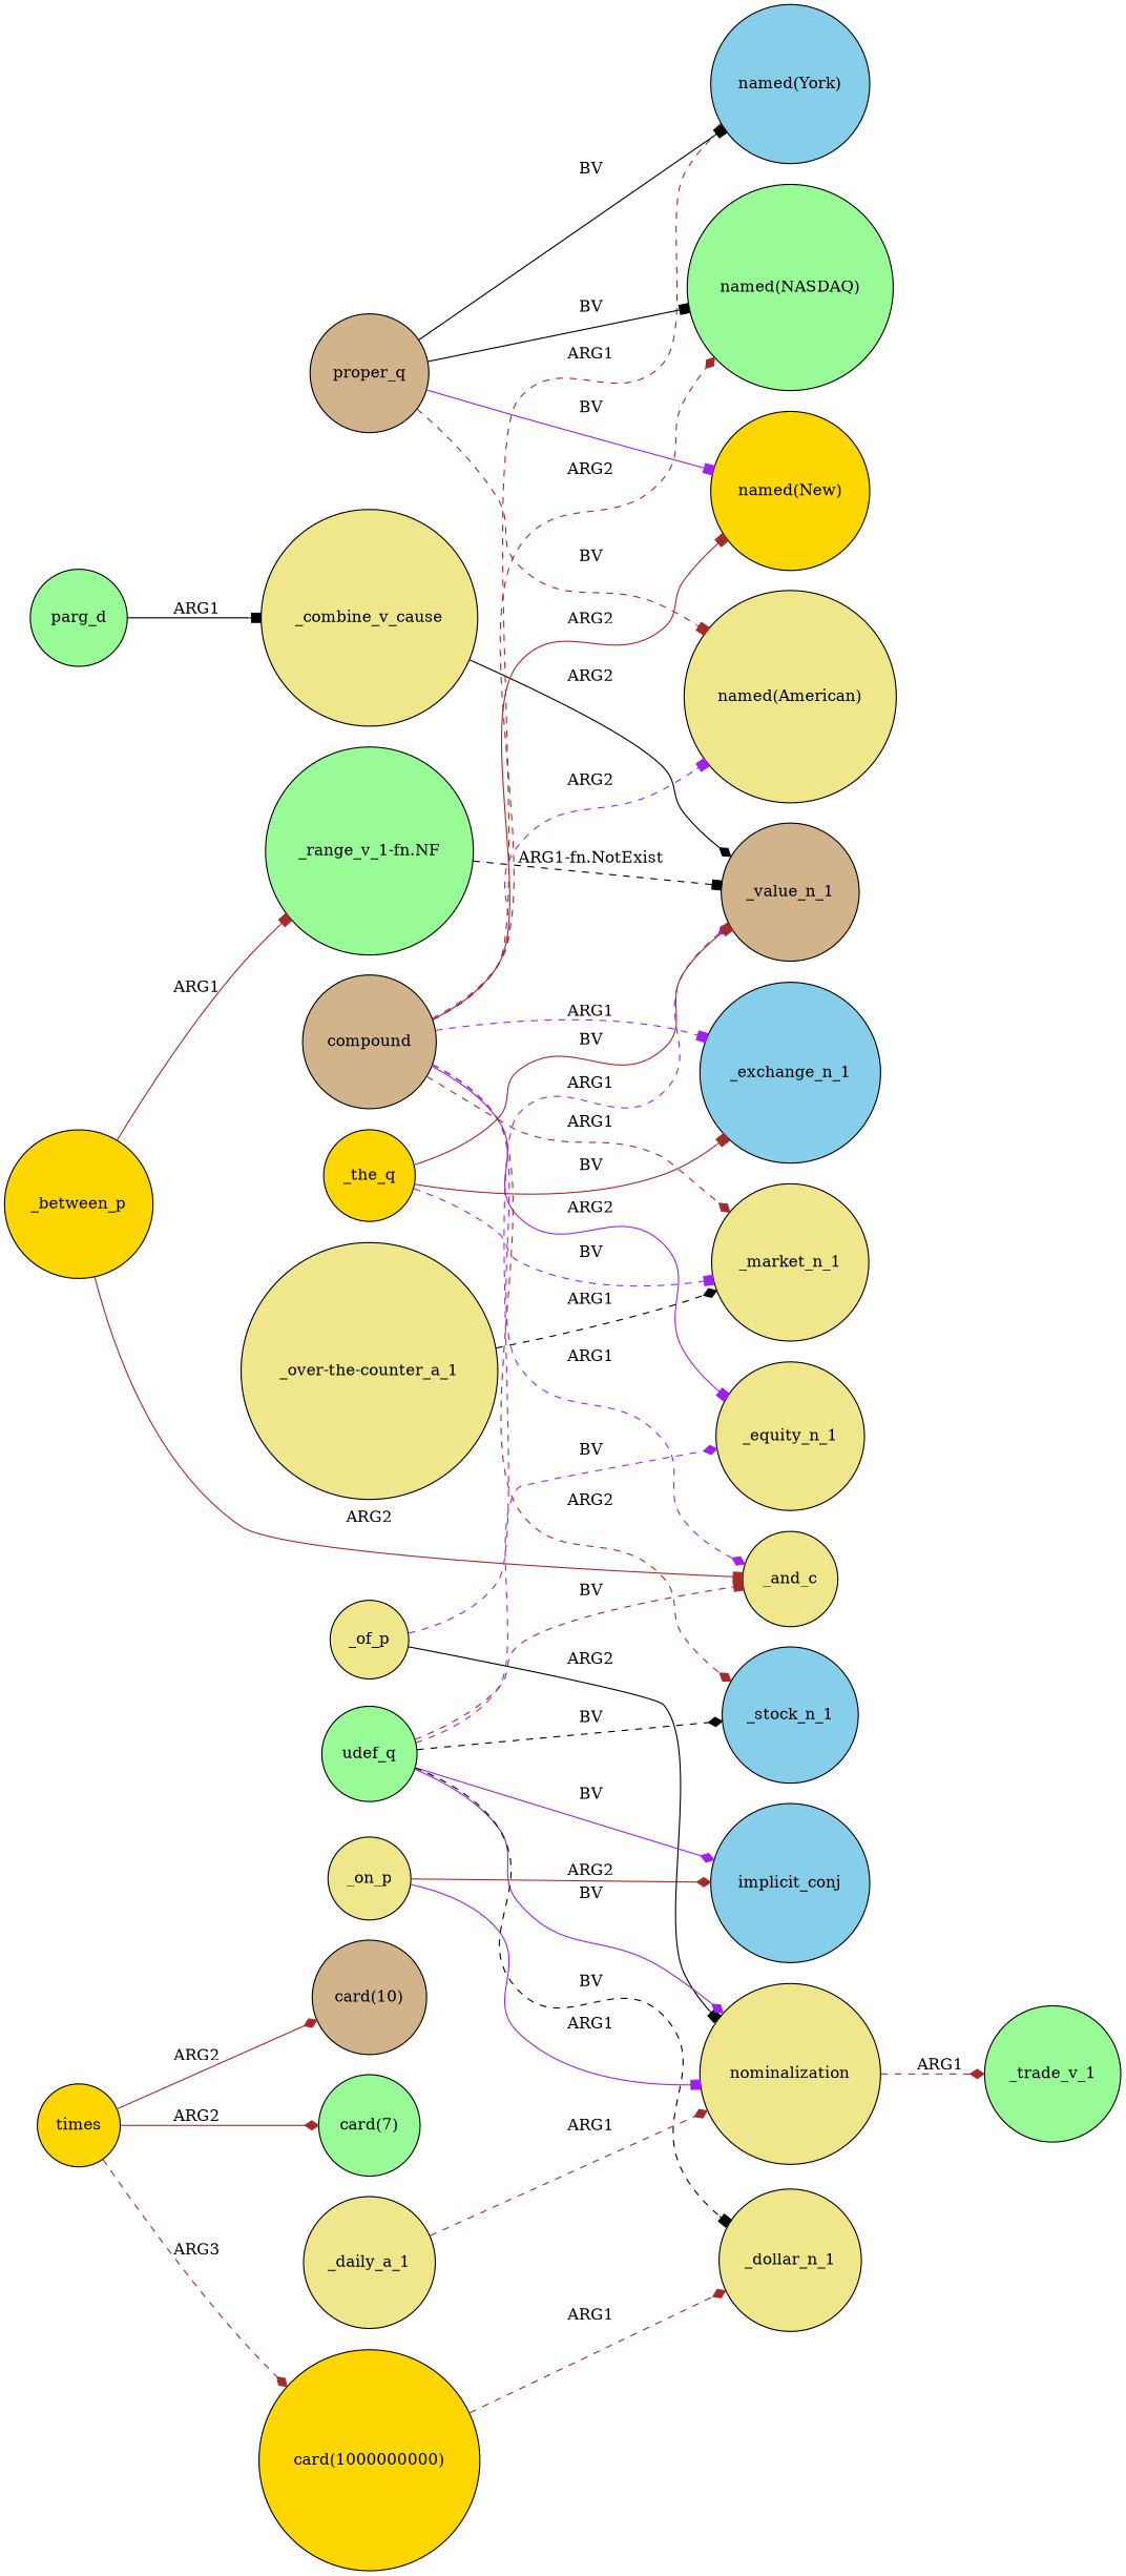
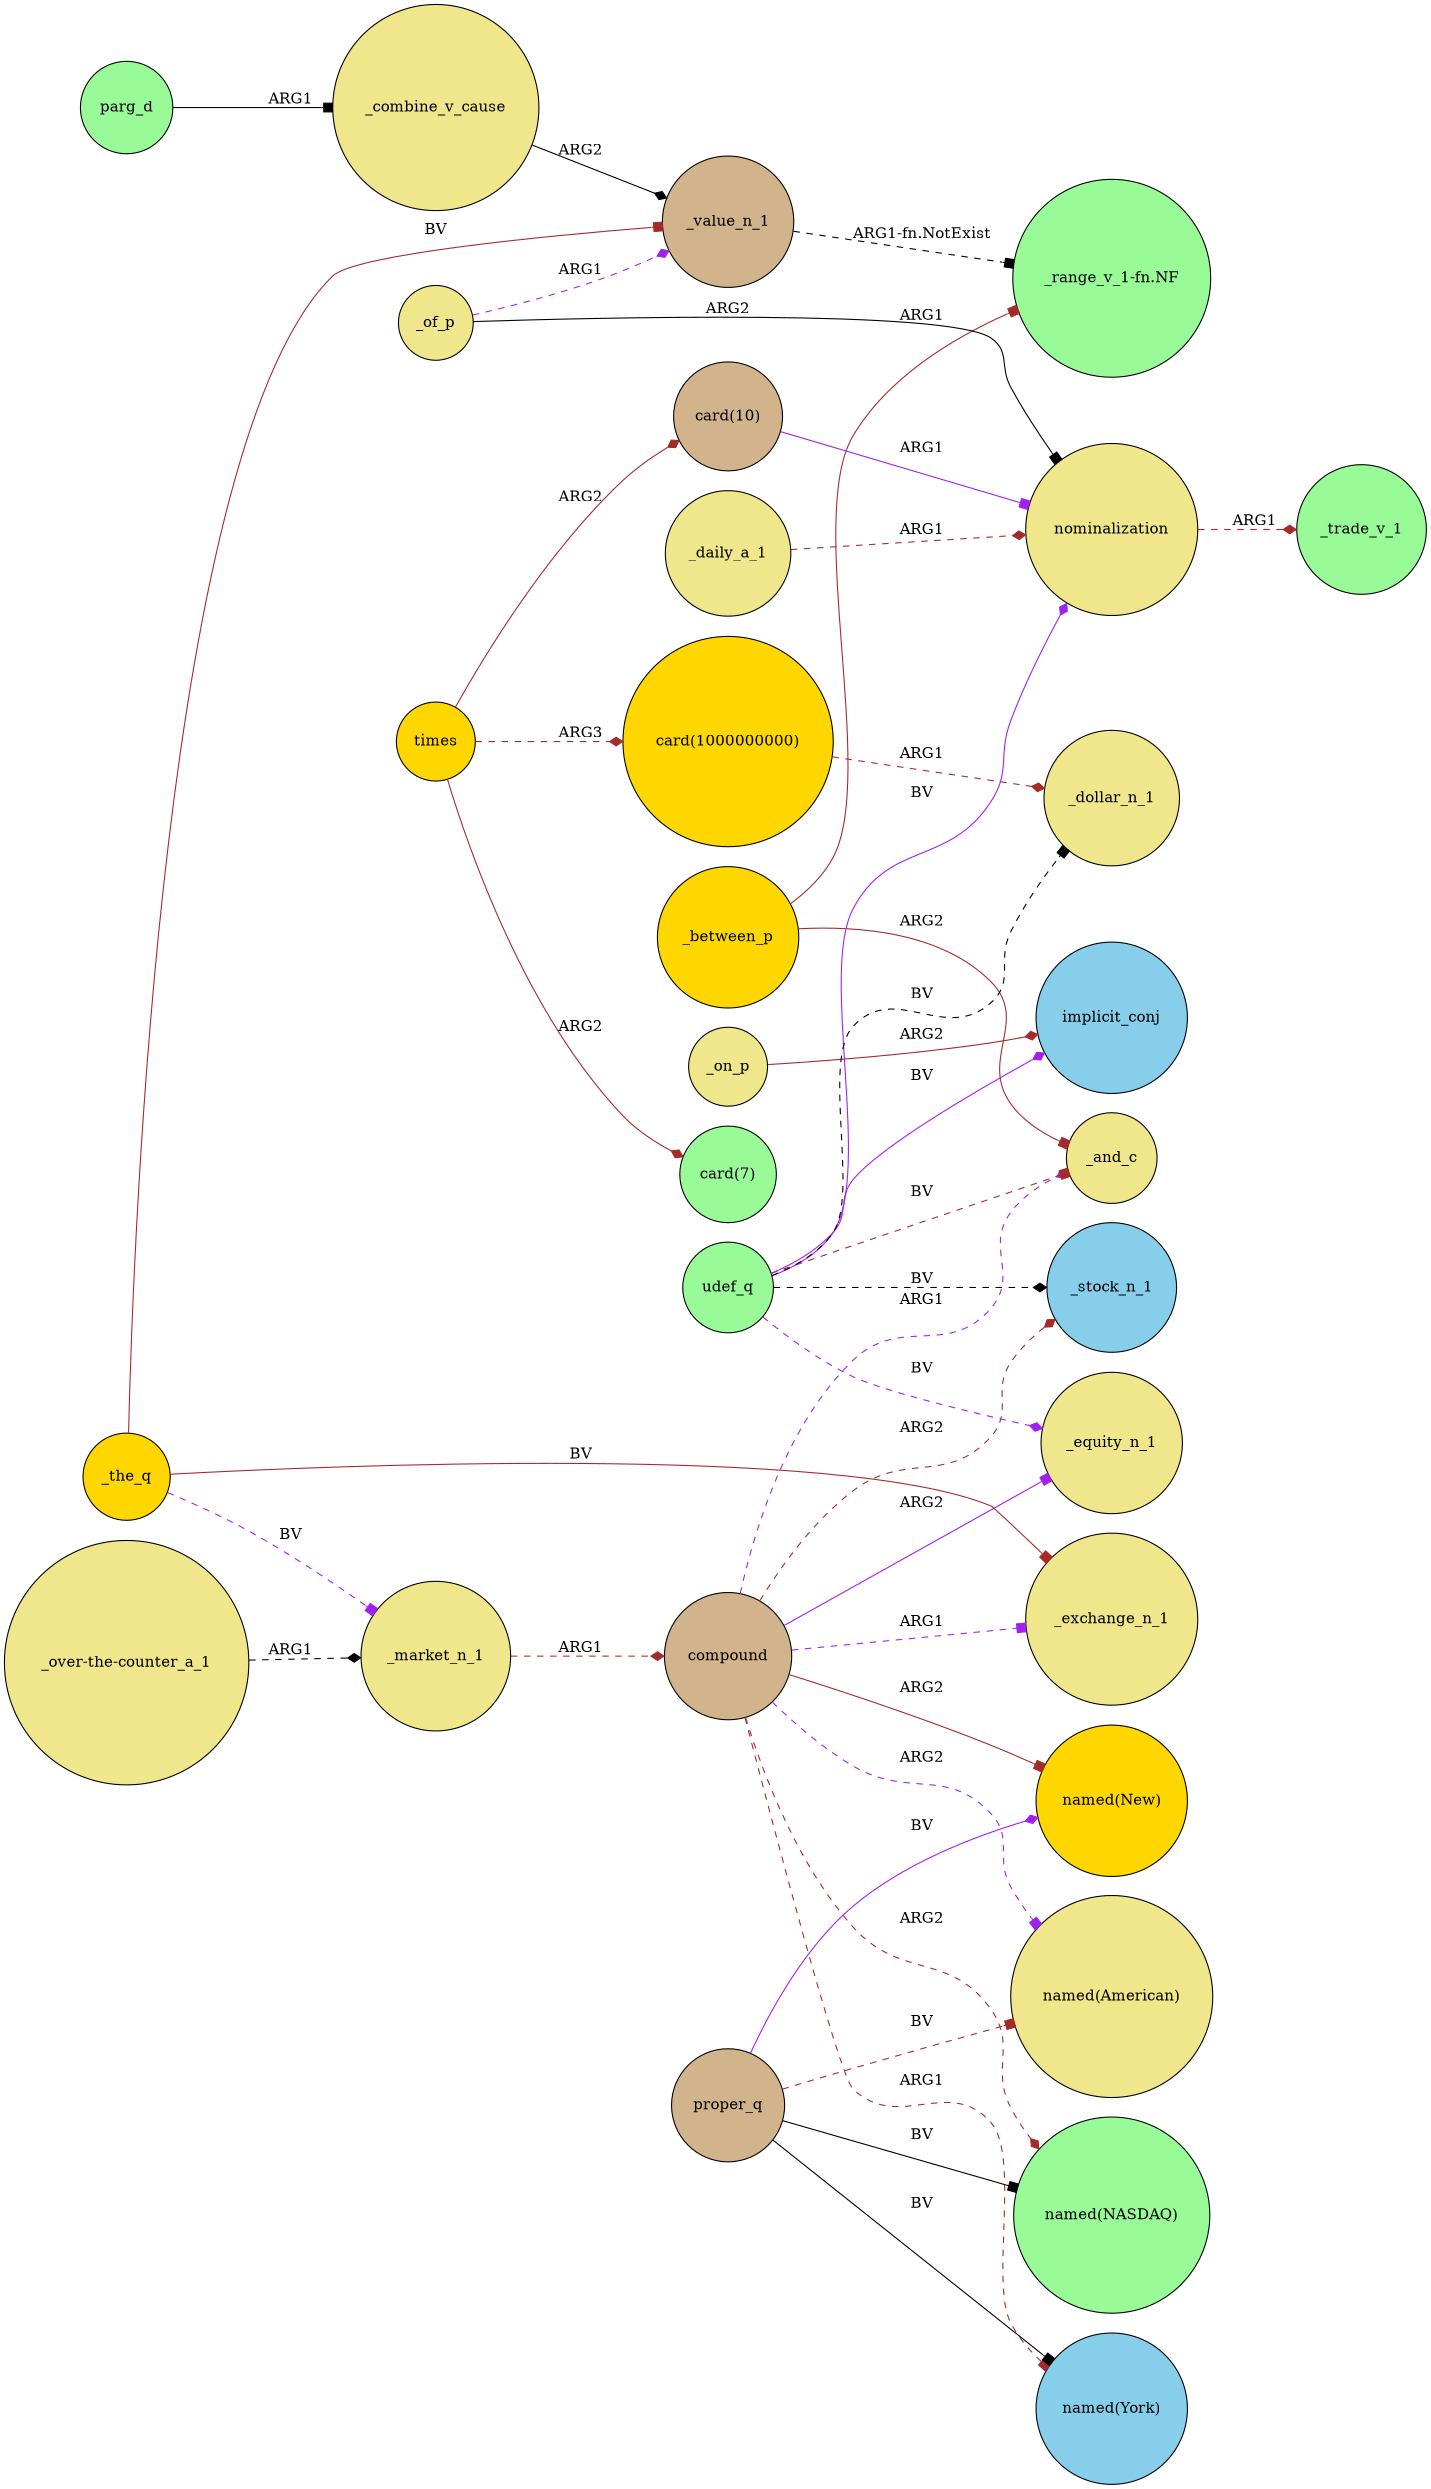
  digraph {
    rankdir=LR
    node [fillcolor=khaki shape=circle style=filled]
    edge [arrowhead=box color=brown style=dashed]
    parg_d [fillcolor=palegreen]
    _combine_v_cause
    _value_n_1 [fillcolor=tan]
    compound [fillcolor=tan]
    "named(New)" [fillcolor=gold]
    "named(American)"
    "named(NASDAQ)" [fillcolor=palegreen]
    _equity_n_1
    _stock_n_1 [fillcolor=skyblue]
    "named(York)" [fillcolor=skyblue]
-   _exchange_n_1 [fillcolor=skyblue]
+   _exchange_n_1
    _market_n_1
    _and_c
    _trade_v_1 [fillcolor=palegreen]
    nominalization
    proper_q [fillcolor=tan]
    _on_p
    implicit_conj [fillcolor=skyblue]
    _between_p [fillcolor=gold]
    "_range_v_1-fn.NF" [fillcolor=palegreen]
    _of_p
    udef_q [fillcolor=palegreen]
    _dollar_n_1
    times [fillcolor=gold]
    "card(1000000000)" [fillcolor=gold]
    "card(10)" [fillcolor=tan]
    "card(7)" [fillcolor=palegreen]
    _the_q [fillcolor=gold]
    _daily_a_1
    "_over-the-counter_a_1"
    parg_d -> _combine_v_cause [color=black label=ARG1 style=solid]
    _combine_v_cause -> _value_n_1 [arrowhead=diamond color=black label=ARG2 style=solid]
    compound -> "named(New)" [label=ARG2 style=solid]
    compound -> "named(American)" [color=purple label=ARG2]
    compound -> "named(NASDAQ)" [arrowhead=diamond label=ARG2]
    compound -> _equity_n_1 [color=purple label=ARG2 style=solid]
    compound -> _stock_n_1 [arrowhead=diamond label=ARG2]
    compound -> "named(York)" [label=ARG1]
    compound -> _exchange_n_1 [color=purple label=ARG1]
-   compound -> _market_n_1 [arrowhead=diamond label=ARG1]
+   _market_n_1 -> compound [arrowhead=diamond label=ARG1]
    compound -> _and_c [arrowhead=diamond color=purple label=ARG1]
    nominalization -> _trade_v_1 [arrowhead=diamond label=ARG1]
-   proper_q -> "named(New)" [color=purple label=BV style=solid]
+   proper_q -> "named(New)" [arrowhead=diamond color=purple label=BV style=solid]
    proper_q -> "named(American)" [label=BV]
    proper_q -> "named(NASDAQ)" [color=black label=BV style=solid]
    proper_q -> "named(York)" [color=black label=BV style=solid]
-   _on_p -> nominalization [color=purple label=ARG1 style=solid]
+   "card(10)" -> nominalization [color=purple label=ARG1 style=solid]
    _on_p -> implicit_conj [arrowhead=diamond label=ARG2 style=solid]
    _between_p -> _and_c [label=ARG2 style=solid]
    _between_p -> "_range_v_1-fn.NF" [label=ARG1 style=solid]
-   "_range_v_1-fn.NF" -> _value_n_1 [color=black label="ARG1-fn.NotExist"]
+   _value_n_1 -> "_range_v_1-fn.NF" [color=black label="ARG1-fn.NotExist"]
    _of_p -> _value_n_1 [arrowhead=diamond color=purple label=ARG1]
    _of_p -> nominalization [color=black label=ARG2 style=solid]
    udef_q -> _equity_n_1 [arrowhead=diamond color=purple label=BV]
    udef_q -> _stock_n_1 [arrowhead=diamond color=black label=BV]
    udef_q -> _and_c [label=BV]
    udef_q -> nominalization [arrowhead=diamond color=purple label=BV style=solid]
    udef_q -> implicit_conj [arrowhead=diamond color=purple label=BV style=solid]
    udef_q -> _dollar_n_1 [color=black label=BV]
    times -> "card(1000000000)" [arrowhead=diamond label=ARG3]
    times -> "card(10)" [arrowhead=diamond label=ARG2 style=solid]
    times -> "card(7)" [arrowhead=diamond label=ARG2 style=solid]
    "card(1000000000)" -> _dollar_n_1 [arrowhead=diamond label=ARG1]
    _the_q -> _value_n_1 [label=BV style=solid]
    _the_q -> _exchange_n_1 [label=BV style=solid]
    _the_q -> _market_n_1 [color=purple label=BV]
    _daily_a_1 -> nominalization [arrowhead=diamond label=ARG1]
    "_over-the-counter_a_1" -> _market_n_1 [arrowhead=diamond color=black label=ARG1]
  }
